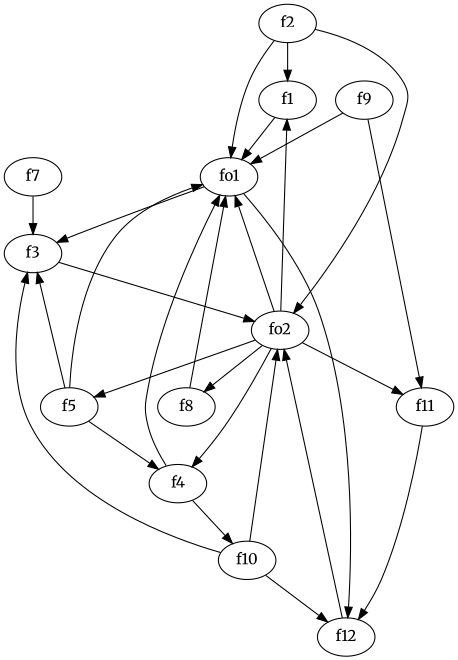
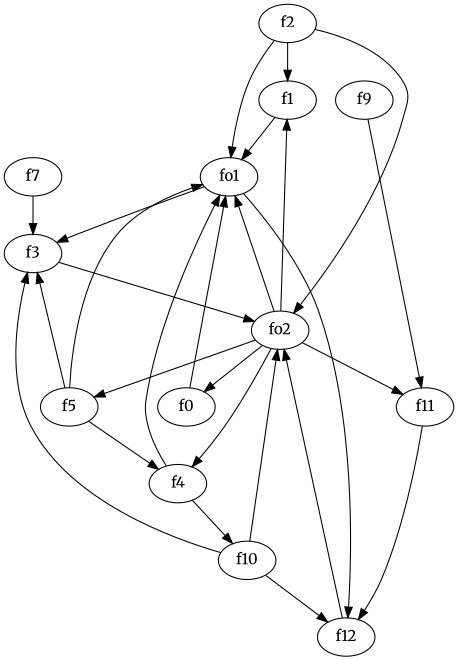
  strict digraph {
    fontname=Merriweather
    node [fontname=Merriweather]
    edge [fontname=Merriweather weight=2]
    f1
    fo1
    f3
    f12
    f2
    fo2
    f4
    f5
-   f8
+   f8 [label=f0]
    f11
    f10
    f7
    f9
    f1 -> fo1
    fo1 -> f3
    fo1 -> f12
    f3 -> fo2
    f12 -> fo2
    f2 -> f1
    f2 -> fo1
    f2 -> fo2
    fo2 -> f1
    fo2 -> fo1
    fo2 -> f4
    fo2 -> f5
    fo2 -> f8
    fo2 -> f11
    f4 -> fo1
    f4 -> f10
    f5 -> fo1
    f5 -> f3
    f5 -> f4
    f8 -> fo1
    f11 -> f12
    f10 -> f3
    f10 -> f12
    f10 -> fo2
    f7 -> f3
-   f9 -> fo1
    f9 -> f11
  }
